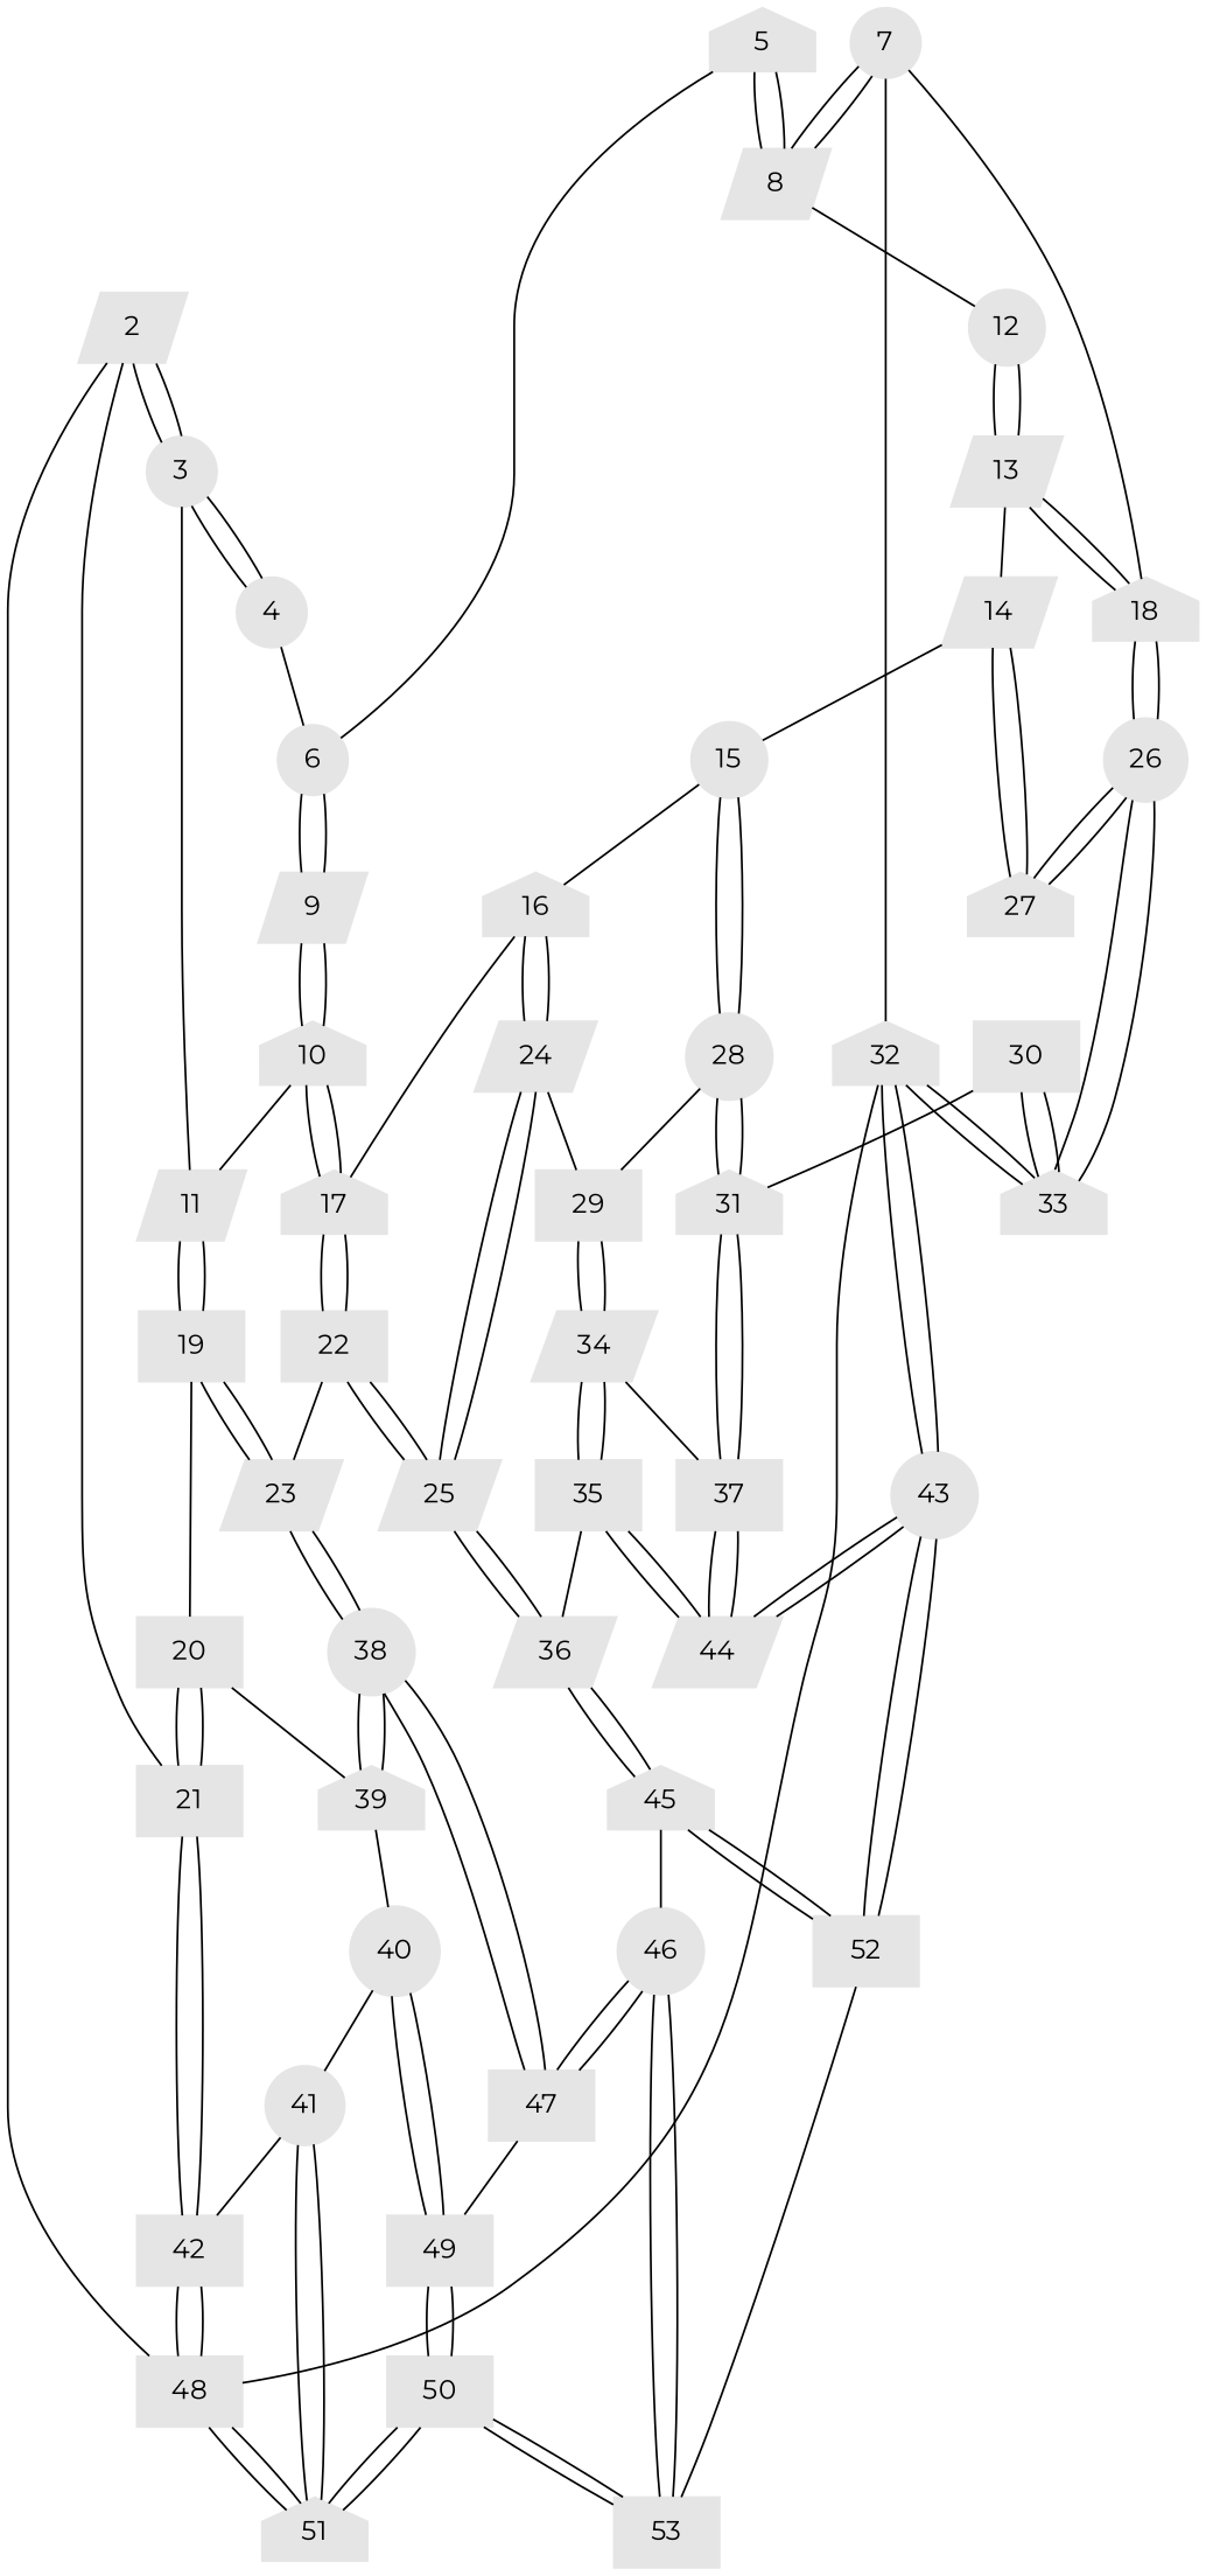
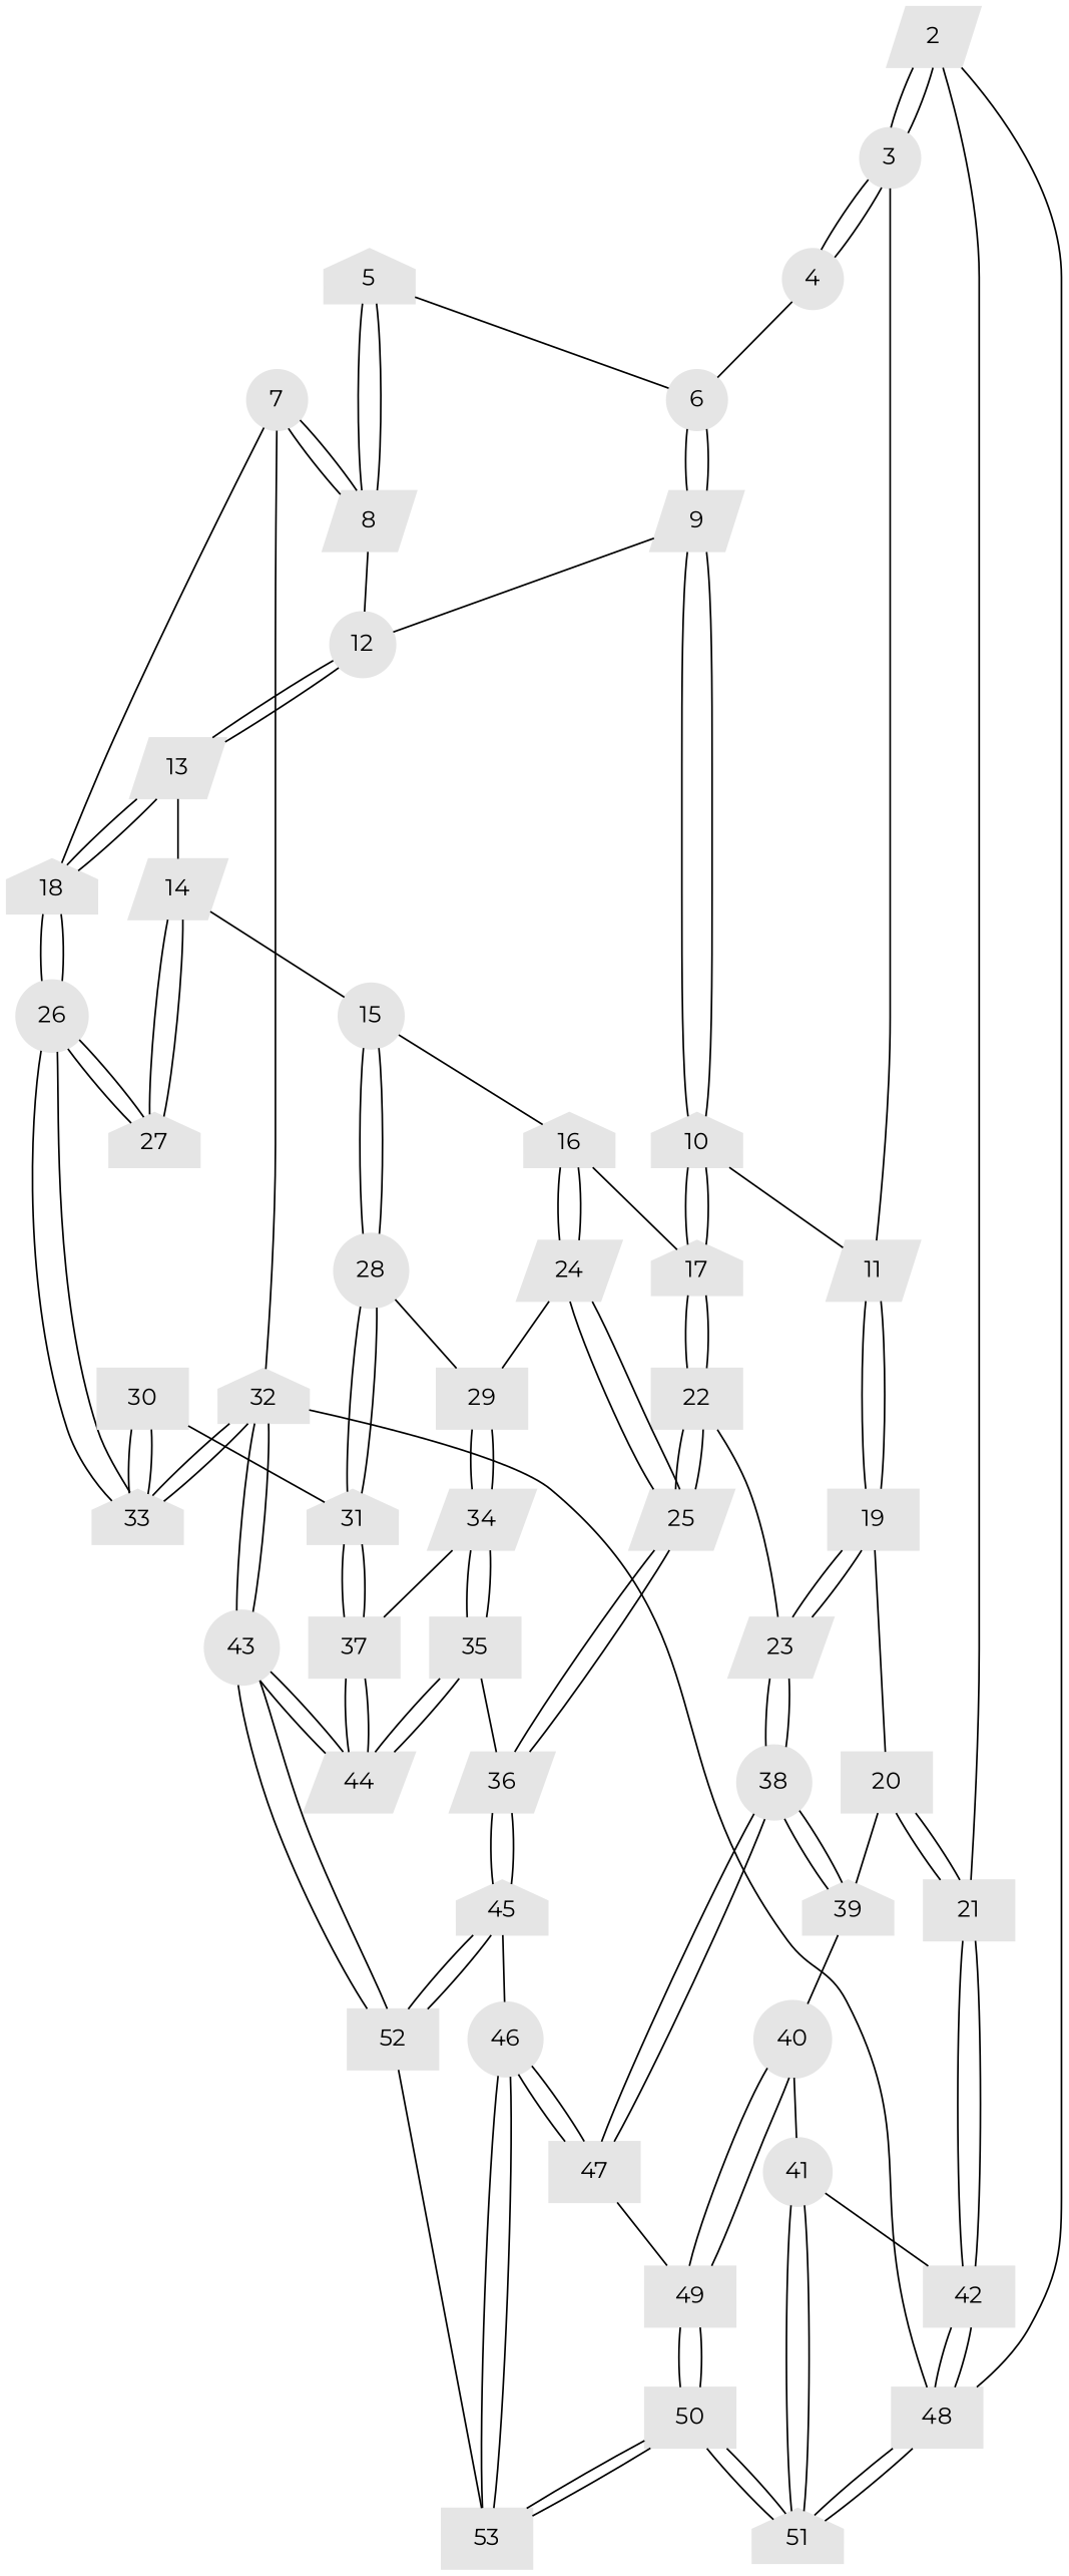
  graph {
    fontname=Montserrat
    node [color=gray90 fontname=Montserrat shape=box style=filled]
    edge [fontname=Montserrat]
    2 [shape=parallelogram]
    3 [shape=circle]
    21
    48
    5 [shape=house]
    6 [shape=circle]
    8 [shape=parallelogram]
    7 [shape=circle]
    18 [shape=house]
    32 [shape=house]
    4 [shape=circle]
    11 [shape=parallelogram]
    42
    51 [shape=house]
    19
    9 [shape=parallelogram]
    12 [shape=circle]
    10 [shape=house]
    26 [shape=circle]
    33 [shape=house]
    43 [shape=circle]
    13 [shape=parallelogram]
    17 [shape=house]
    22
    20
    23 [shape=parallelogram]
    14 [shape=parallelogram]
    15 [shape=circle]
    27 [shape=house]
    16 [shape=house]
    28 [shape=circle]
    24 [shape=parallelogram]
    29
    31 [shape=house]
    25 [shape=parallelogram]
    39 [shape=house]
    38 [shape=circle]
    40 [shape=circle]
    36 [shape=parallelogram]
    47
    34 [shape=parallelogram]
    45 [shape=house]
    30
    37
    35
    44 [shape=parallelogram]
    52
    46 [shape=circle]
    49
    41 [shape=circle]
    50
    53
    2 -- 3
    2 -- 3
    2 -- 21
    2 -- 48
    3 -- 4
    3 -- 4
    3 -- 11
    21 -- 42
    21 -- 42
    48 -- 51
    48 -- 51
    5 -- 6
    5 -- 8
    5 -- 8
    6 -- 9
    6 -- 9
    8 -- 12
    7 -- 8
    7 -- 8
    7 -- 18
    7 -- 32
    18 -- 26
    18 -- 26
    32 -- 48
    32 -- 33
    32 -- 33
    32 -- 43
    32 -- 43
    4 -- 6
    11 -- 19
    11 -- 19
    42 -- 48
    42 -- 48
    19 -- 20
    19 -- 23
    19 -- 23
+   9 -- 12
    9 -- 10
    9 -- 10
    12 -- 13
    12 -- 13
    10 -- 11
    10 -- 17
    10 -- 17
    26 -- 33
    26 -- 33
    26 -- 27
    26 -- 27
    43 -- 44
    43 -- 44
    43 -- 52
    43 -- 52
    13 -- 18
    13 -- 18
    13 -- 14
    17 -- 22
    17 -- 22
    22 -- 23
    22 -- 25
    22 -- 25
    20 -- 21
    20 -- 21
    20 -- 39
    23 -- 38
    23 -- 38
    14 -- 15
    14 -- 27
    14 -- 27
    15 -- 16
    15 -- 28
    15 -- 28
    16 -- 17
    16 -- 24
    16 -- 24
    28 -- 29
    28 -- 31
    28 -- 31
    24 -- 29
    24 -- 25
    24 -- 25
    29 -- 34
    29 -- 34
    31 -- 37
    31 -- 37
    25 -- 36
    25 -- 36
    39 -- 40
    38 -- 39
    38 -- 39
    38 -- 47
    38 -- 47
    40 -- 49
    40 -- 49
    40 -- 41
    36 -- 45
    36 -- 45
    47 -- 49
    34 -- 37
    34 -- 35
    34 -- 35
    45 -- 52
    45 -- 52
    45 -- 46
    30 -- 33
    30 -- 33
    30 -- 31
    37 -- 44
    37 -- 44
    35 -- 36
    35 -- 44
    35 -- 44
    52 -- 53
    46 -- 47
    46 -- 47
    46 -- 53
    46 -- 53
    49 -- 50
    49 -- 50
    41 -- 42
    41 -- 51
    41 -- 51
    50 -- 51
    50 -- 51
    50 -- 53
    50 -- 53
  }
